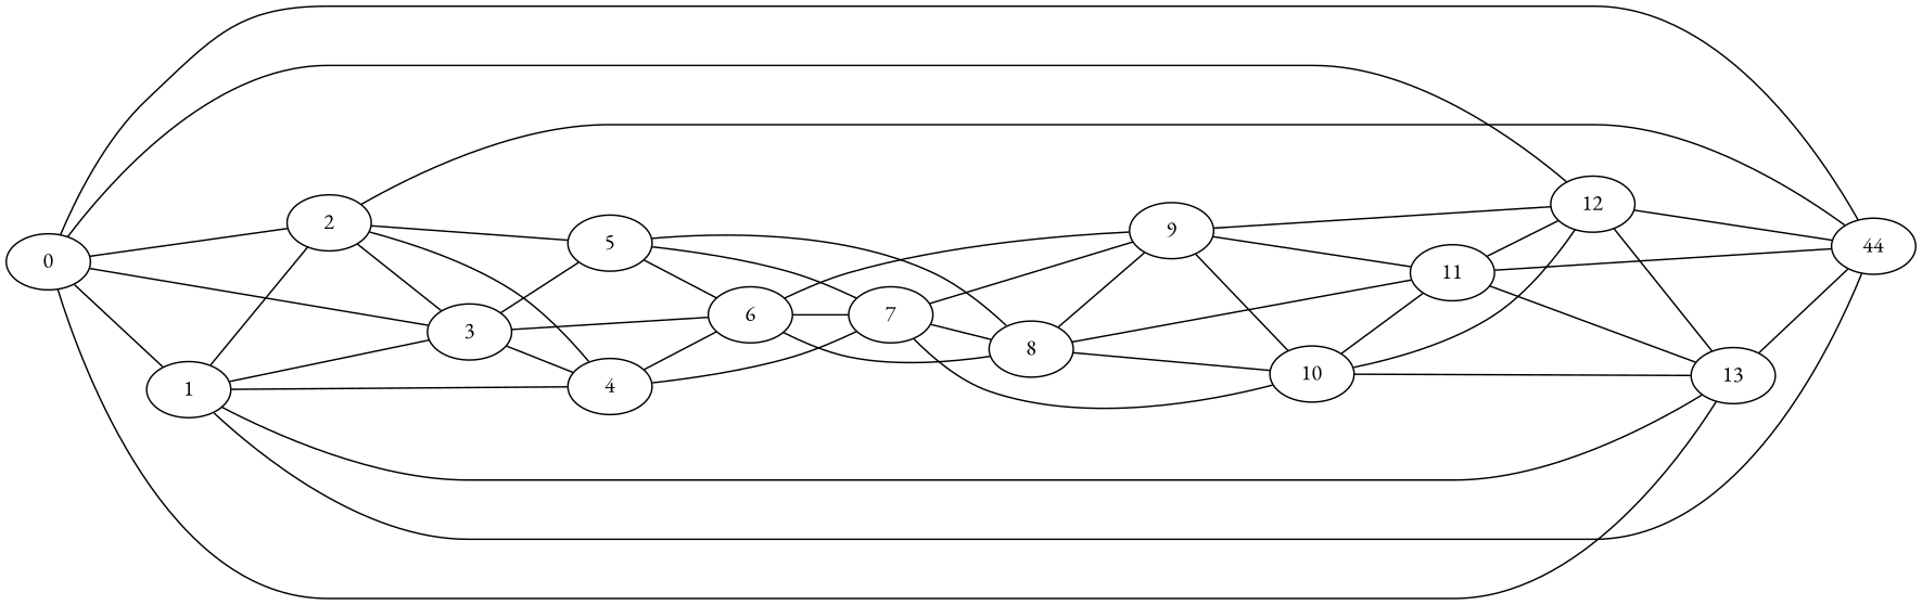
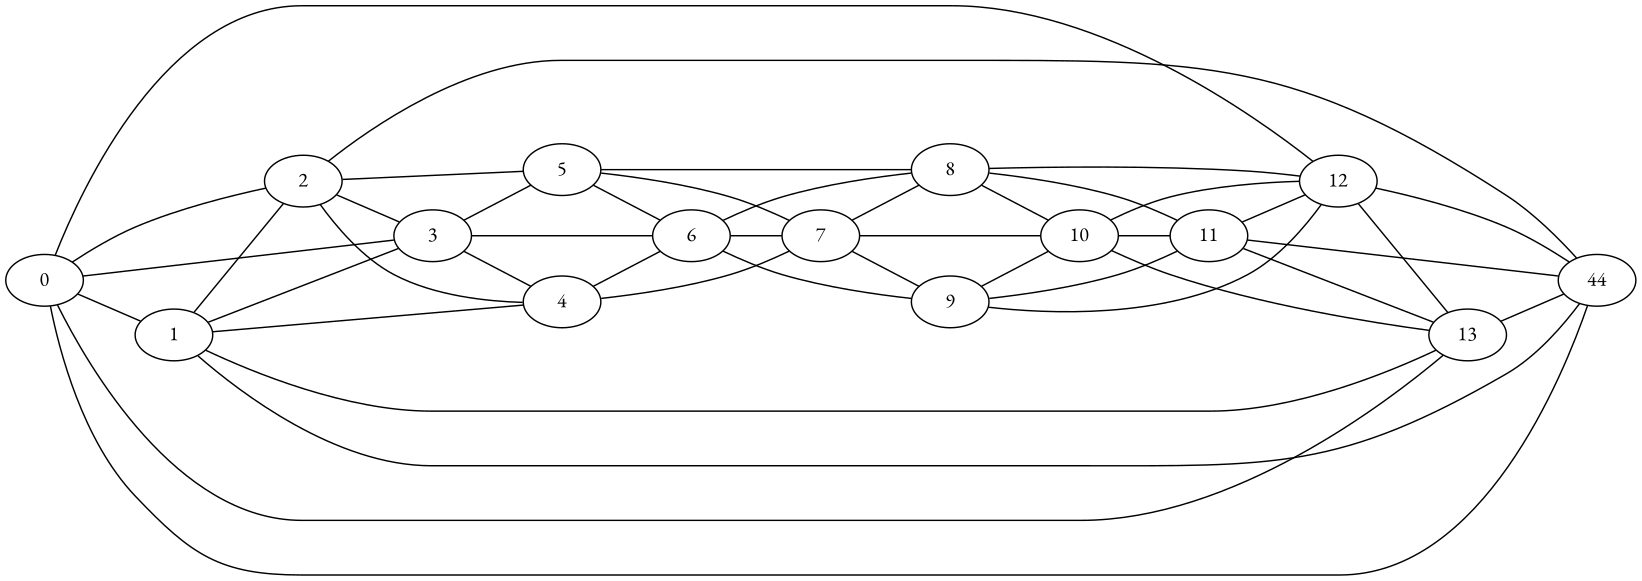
  graph {
    fontname="EB Garamond"
    rankdir=LR
    node [fontname="EB Garamond"]
    edge [fontname="EB Garamond"]
    0
    1
    2
    3
    12
    13
    n7 [label=44]
    4
    5
    6
    7
    8
    9
    10
    11
    0 -- 1
    0 -- 2
    0 -- 3
    0 -- 12
    0 -- 13
    0 -- n7
    1 -- 2
    1 -- 3
    1 -- 13
    1 -- n7
    1 -- 4
    2 -- 3
    2 -- n7
    2 -- 4
    2 -- 5
    3 -- 4
    3 -- 5
    3 -- 6
    12 -- 13
    12 -- n7
    13 -- n7
    4 -- 6
    4 -- 7
    5 -- 6
    5 -- 7
    5 -- 8
    6 -- 7
    6 -- 8
    6 -- 9
    7 -- 8
    7 -- 9
    7 -- 10
-   8 -- 9
+   8 -- 12
    8 -- 10
    8 -- 11
    9 -- 12
    9 -- 10
    9 -- 11
    10 -- 12
    10 -- 13
    10 -- 11
    11 -- 12
    11 -- 13
    11 -- n7
  }
